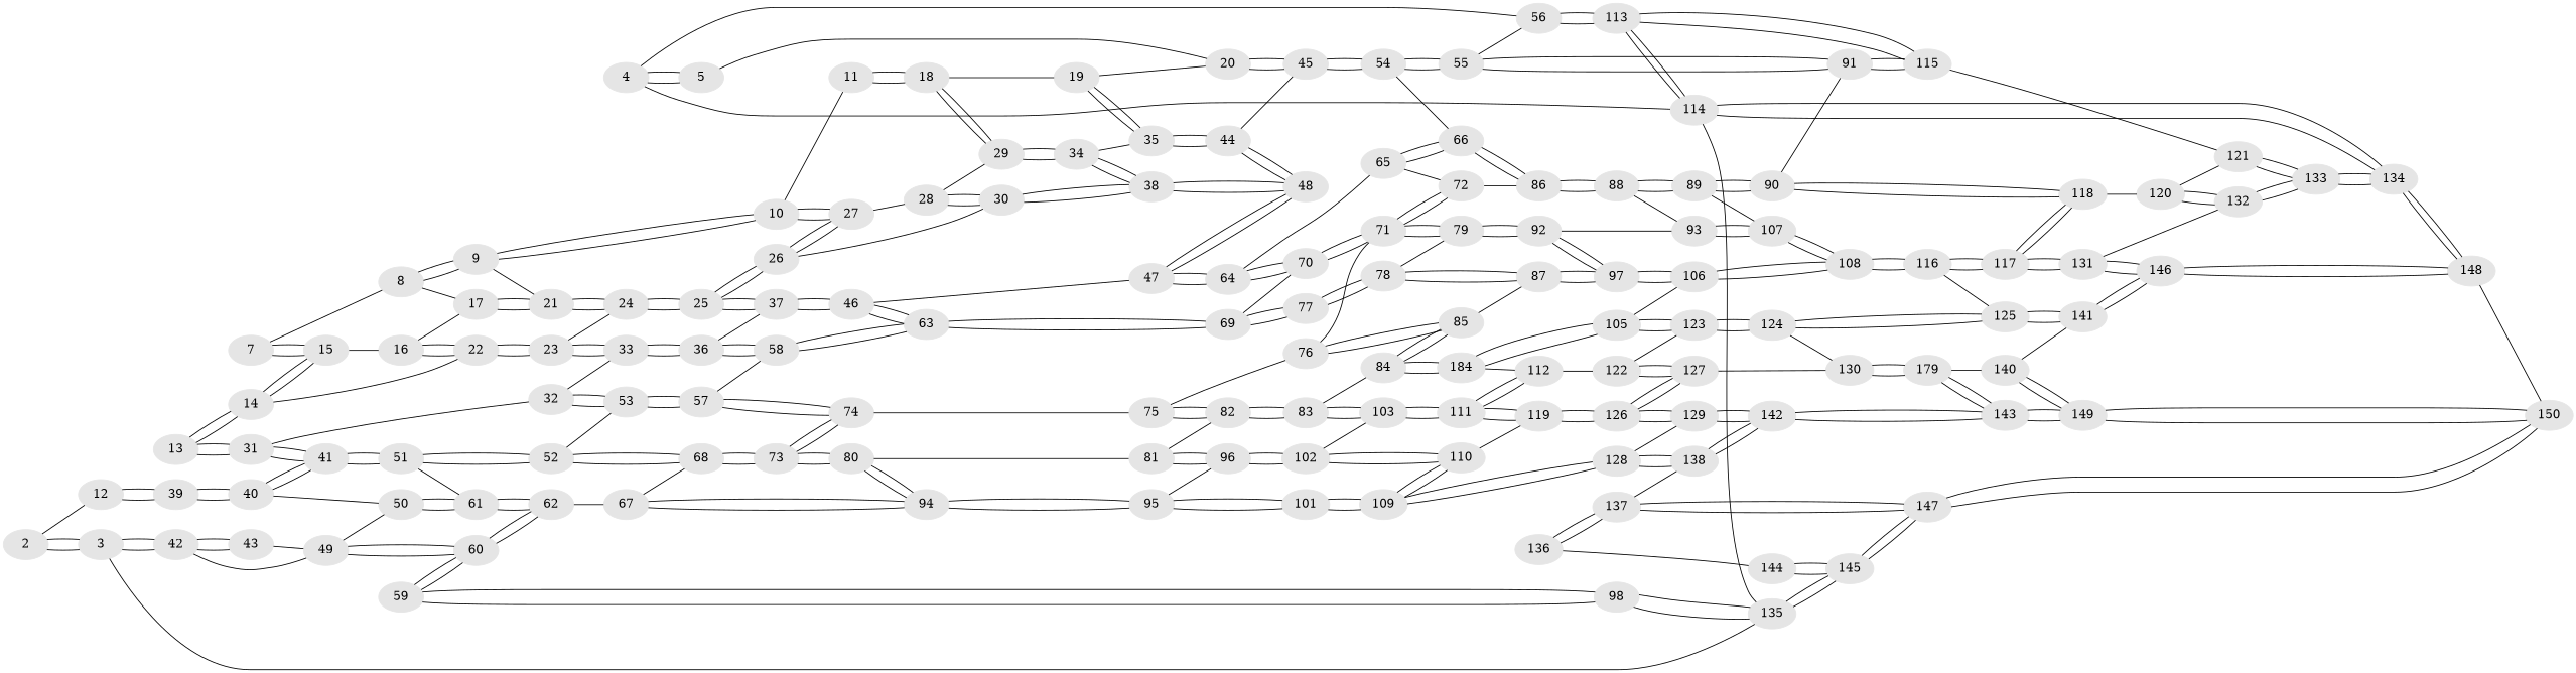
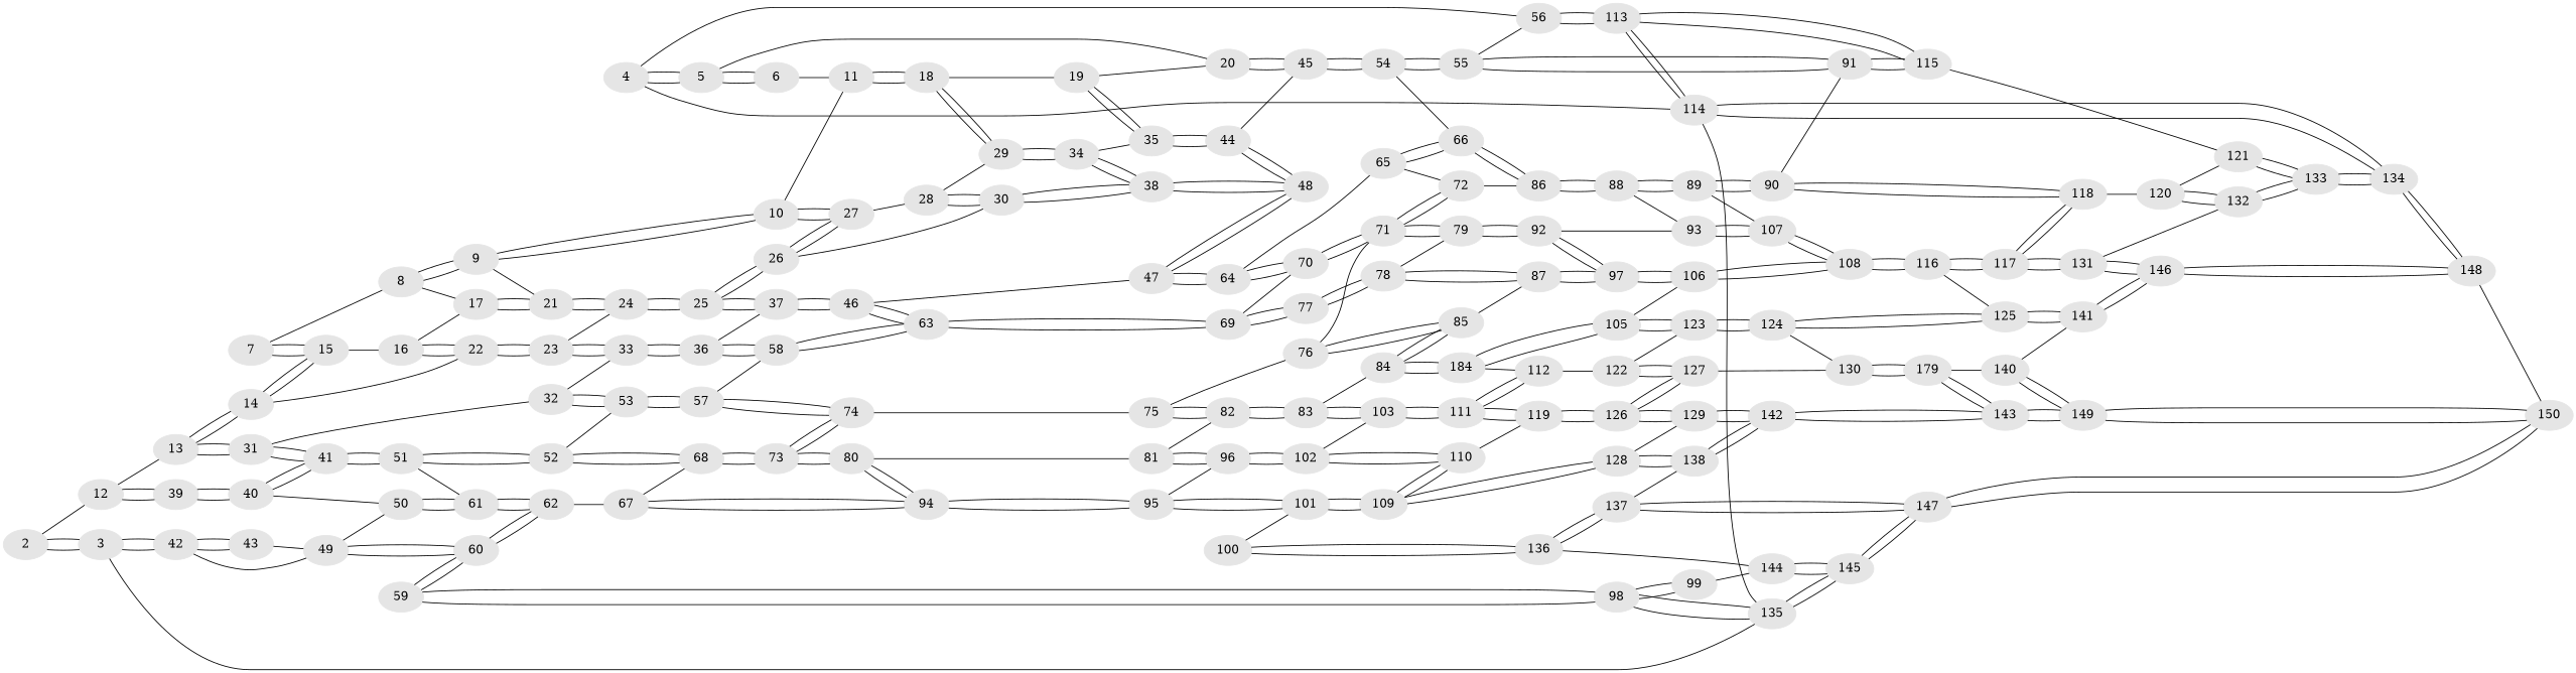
  graph {
    rankdir=LR
    node [color=gray90 style=filled]
    2
    3
    12
    7
    8
    15
    42
    135
    13
    39
    4
    5
    56
    114
    43
    49
    145
+   6
    20
    113
    134
    11
    45
    18
    9
    17
    16
    10
    21
    27
    24
    28
    19
    29
    14
    31
    40
    22
    32
    41
    23
    35
    34
    44
    54
    25
    33
    36
    26
    37
    30
    46
    38
    48
    53
    51
    57
    58
    63
    47
    50
    61
    52
    59
    60
    98
    55
    66
    64
    69
    65
    70
    62
    68
    73
    74
    91
    86
    115
    75
+   99
    67
    94
    77
    72
    71
    88
    95
    80
    78
    79
    92
    81
    76
    82
    85
    83
    87
    97
    93
    96
    102
    84
    103
    n105 [label=184]
    111
    105
    112
    89
    106
    90
    107
    118
    108
    120
    121
    101
    109
    110
    144
+   100
    136
    137
    128
    119
    123
    122
    124
    116
    117
    125
    129
    138
    126
    127
    148
    133
    131
    141
    132
    146
    130
    n143 [label=179]
    142
    143
    140
    150
    147
    149
    2 -- 3
    2 -- 3
    2 -- 12
    3 -- 42
    3 -- 42
    3 -- 135
+   12 -- 13
    12 -- 39
    12 -- 39
    7 -- 8
    7 -- 15
    7 -- 15
    8 -- 9
    8 -- 9
    8 -- 17
    15 -- 16
    42 -- 43
    42 -- 43
    42 -- 49
    135 -- 145
    135 -- 145
    13 -- 14
    13 -- 14
    13 -- 31
    13 -- 31
    39 -- 40
    39 -- 40
    4 -- 5
    4 -- 5
    4 -- 56
    4 -- 114
+   5 -- 6
+   5 -- 6
    5 -- 20
    56 -- 113
    56 -- 113
    114 -- 135
    114 -- 134
    114 -- 134
    43 -- 49
    49 -- 50
    49 -- 60
    49 -- 60
    145 -- 147
    145 -- 147
+   6 -- 11
    20 -- 45
    20 -- 45
    113 -- 114
    113 -- 114
    113 -- 115
    113 -- 115
    134 -- 148
    134 -- 148
    11 -- 18
    11 -- 18
    45 -- 54
    45 -- 54
    18 -- 19
    18 -- 29
    18 -- 29
    9 -- 10
    9 -- 10
    9 -- 21
    17 -- 21
    17 -- 21
    16 -- 17
    16 -- 22
    16 -- 22
    10 -- 11
    10 -- 27
    10 -- 27
    21 -- 24
    21 -- 24
    27 -- 28
    24 -- 25
    24 -- 25
    28 -- 29
    28 -- 30
    28 -- 30
    19 -- 20
    19 -- 35
    19 -- 35
    29 -- 34
    29 -- 34
    14 -- 15
    14 -- 15
    14 -- 22
    31 -- 32
    31 -- 41
    31 -- 41
    40 -- 41
    40 -- 41
    40 -- 50
    22 -- 23
    22 -- 23
    32 -- 33
    32 -- 53
    32 -- 53
    41 -- 51
    41 -- 51
    23 -- 24
    23 -- 33
    23 -- 33
    35 -- 44
    35 -- 44
    34 -- 35
    34 -- 38
    34 -- 38
    44 -- 45
    44 -- 48
    44 -- 48
    54 -- 55
    54 -- 55
    54 -- 66
    25 -- 26
    25 -- 26
    25 -- 37
    25 -- 37
    33 -- 36
    33 -- 36
    36 -- 37
    36 -- 58
    36 -- 58
    26 -- 27
    26 -- 27
    26 -- 30
    37 -- 46
    37 -- 46
    30 -- 38
    30 -- 38
    46 -- 63
    46 -- 63
    46 -- 47
    38 -- 48
    38 -- 48
    53 -- 57
    53 -- 57
    51 -- 61
    51 -- 52
    51 -- 52
    57 -- 58
    57 -- 74
    57 -- 74
    58 -- 63
    58 -- 63
    63 -- 69
    63 -- 69
    47 -- 48
    47 -- 48
    47 -- 64
    47 -- 64
    50 -- 61
    50 -- 61
    61 -- 62
    61 -- 62
    52 -- 53
    52 -- 68
    52 -- 68
    59 -- 60
    59 -- 60
    59 -- 98
    59 -- 98
    60 -- 62
    60 -- 62
    98 -- 135
    98 -- 135
+   98 -- 99
+   98 -- 99
    55 -- 56
    55 -- 91
    55 -- 91
    66 -- 86
    66 -- 86
    64 -- 65
    64 -- 70
    64 -- 70
    69 -- 70
    69 -- 77
    69 -- 77
    65 -- 66
    65 -- 66
    65 -- 72
    70 -- 71
    70 -- 71
    62 -- 67
    68 -- 73
    68 -- 73
    73 -- 74
    73 -- 74
    73 -- 80
    73 -- 80
    74 -- 75
    91 -- 115
    91 -- 115
    86 -- 88
    86 -- 88
    115 -- 121
    75 -- 76
    75 -- 82
    75 -- 82
+   99 -- 144
    67 -- 68
    67 -- 94
    67 -- 94
    94 -- 95
    94 -- 95
    77 -- 78
    77 -- 78
    72 -- 86
    71 -- 72
    71 -- 72
    71 -- 79
    71 -- 79
    88 -- 93
    88 -- 89
    88 -- 89
    95 -- 96
    95 -- 101
    95 -- 101
    80 -- 94
    80 -- 94
    80 -- 81
    78 -- 79
    78 -- 87
    78 -- 87
    79 -- 92
    79 -- 92
    92 -- 97
    92 -- 97
    92 -- 93
    81 -- 82
    81 -- 96
    81 -- 96
    76 -- 71
    76 -- 85
    76 -- 85
    82 -- 83
    82 -- 83
    85 -- 87
    83 -- 84
    83 -- 103
    83 -- 103
    87 -- 97
    87 -- 97
    97 -- 106
    97 -- 106
    93 -- 107
    93 -- 107
    96 -- 102
    96 -- 102
    102 -- 103
    102 -- 110
    102 -- 110
    84 -- 85
    84 -- 85
    84 -- n105
    84 -- n105
    103 -- 111
    103 -- 111
    n105 -- 105
    n105 -- 105
    n105 -- 112
    111 -- 112
    111 -- 112
    111 -- 119
    111 -- 119
    105 -- 106
    105 -- 123
    105 -- 123
    112 -- 122
    89 -- 90
    89 -- 90
    89 -- 107
    106 -- 108
    106 -- 108
    90 -- 91
    90 -- 118
    90 -- 118
    107 -- 108
    107 -- 108
    118 -- 120
    108 -- 116
    108 -- 116
    120 -- 121
    120 -- 132
    120 -- 132
    121 -- 133
    121 -- 133
    101 -- 109
    101 -- 109
    109 -- 110
    109 -- 110
    109 -- 128
    109 -- 128
    110 -- 119
    144 -- 145
    144 -- 145
+   100 -- 101
+   100 -- 136
+   100 -- 136
    136 -- 144
    136 -- 137
    136 -- 137
    137 -- 138
    137 -- 147
    137 -- 147
    128 -- 129
    128 -- 138
    128 -- 138
    119 -- 126
    119 -- 126
    123 -- 124
    123 -- 124
    122 -- 123
    122 -- 127
    122 -- 127
    124 -- 125
    124 -- 125
    124 -- 130
    116 -- 117
    116 -- 117
    116 -- 125
    117 -- 118
    117 -- 118
    117 -- 131
    117 -- 131
    125 -- 141
    125 -- 141
    129 -- 142
    129 -- 142
    138 -- 142
    138 -- 142
    126 -- 129
    126 -- 129
    126 -- 127
    126 -- 127
    127 -- 130
    148 -- 150
    133 -- 134
    133 -- 134
    131 -- 132
    131 -- 146
    131 -- 146
    141 -- 146
    141 -- 146
    132 -- 133
    132 -- 133
    146 -- 148
    146 -- 148
    130 -- n143
    130 -- n143
    n143 -- 143
    n143 -- 143
    n143 -- 140
    142 -- 143
    142 -- 143
    143 -- 149
    143 -- 149
    140 -- 141
    140 -- 149
    140 -- 149
    147 -- 150
    147 -- 150
    149 -- 150
    149 -- 150
  }
